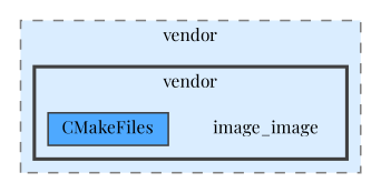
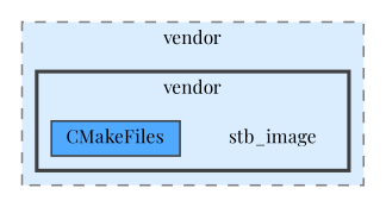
  digraph {
    compound=true
    fontname="Playfair Display"
    node [fontname="Playfair Display" fontsize=10]
-   n1 [height=0.2 label=image_image shape=plaintext width=0.4]
+   n1 [height=0.2 label=stb_image shape=plaintext width=0.4]
    n2 [color=grey25 fillcolor="#4ea9ff" height=0.2 label=CMakeFiles shape=box style=filled width=0.4]
    subgraph cluster_1 {
      bgcolor="#daedff"
      fontsize=10
      label=vendor
      pencolor=grey50
      style="filled,dashed"
      subgraph cluster_2 {
        bgcolor="#daedff"
        fontsize=10
        pencolor=grey25
        style="filled,bold"
        n1
        n2
      }
    }
  }
